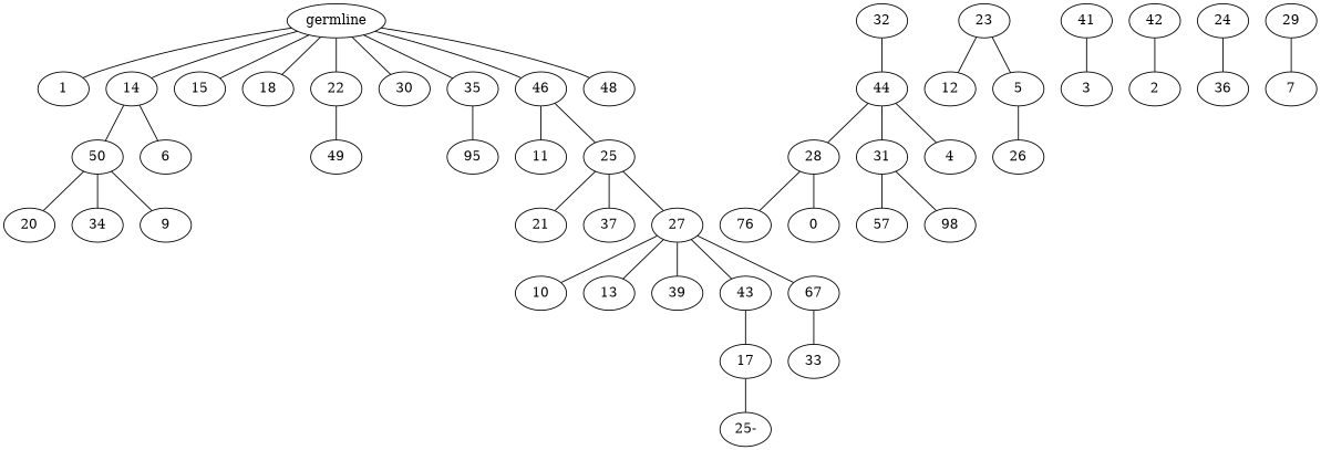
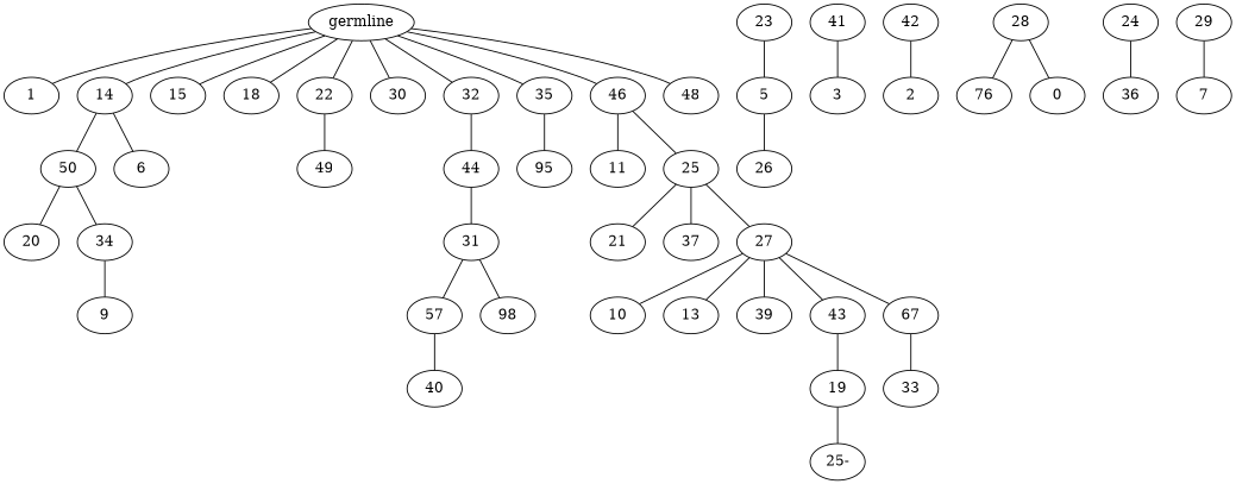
  graph {
    n1 [label=germline]
    n2 [label=1]
    n3 [label=14]
    n4 [label=15]
    n5 [label=18]
    n6 [label=22]
    n7 [label=30]
    n8 [label=32]
    n9 [label=35]
    n10 [label=46]
    n11 [label=48]
    n12 [label=50]
    n13 [label=6]
    n14 [label=49]
    n15 [label=23]
-   n16 [label=12]
    n17 [label=5]
    n18 [label=44]
    n19 [label=95]
    n20 [label=41]
    n21 [label=3]
    n22 [label=42]
    n23 [label=2]
    n24 [label=28]
    n25 [label=31]
-   n26 [label=4]
    n27 [label=11]
    n28 [label=25]
    n29 [label=20]
    n30 [label=34]
    n31 [label=9]
    n32 [label=24]
    n33 [label=36]
    n34 [label=26]
    n35 [label=76]
    n36 [label=0]
    n37 [label=57]
    n38 [label=98]
+   n39 [label=40]
    n40 [label=21]
    n41 [label=37]
    n42 [label=27]
    n43 [label=29]
    n44 [label=7]
    n45 [label=10]
    n46 [label=13]
    n47 [label=39]
    n48 [label=43]
    n49 [label=67]
-   n50 [label=17]
+   n50 [label=19]
    n51 [label=33]
    n52 [label="25-"]
    n1 -- n2
    n1 -- n3
    n1 -- n4
    n1 -- n5
    n1 -- n6
    n1 -- n7
+   n1 -- n8
    n1 -- n9
    n1 -- n10
    n1 -- n11
    n3 -- n12
    n3 -- n13
    n6 -- n14
    n8 -- n18
    n9 -- n19
    n10 -- n27
    n10 -- n28
    n12 -- n29
    n12 -- n30
-   n12 -- n31
-   n15 -- n16
+   n30 -- n31
    n15 -- n17
    n17 -- n34
-   n18 -- n24
    n18 -- n25
-   n18 -- n26
    n20 -- n21
    n22 -- n23
    n24 -- n35
    n24 -- n36
    n25 -- n37
    n25 -- n38
    n28 -- n40
    n28 -- n41
    n28 -- n42
    n32 -- n33
+   n37 -- n39
    n42 -- n45
    n42 -- n46
    n42 -- n47
    n42 -- n48
    n42 -- n49
    n43 -- n44
    n48 -- n50
    n49 -- n51
    n50 -- n52
  }
